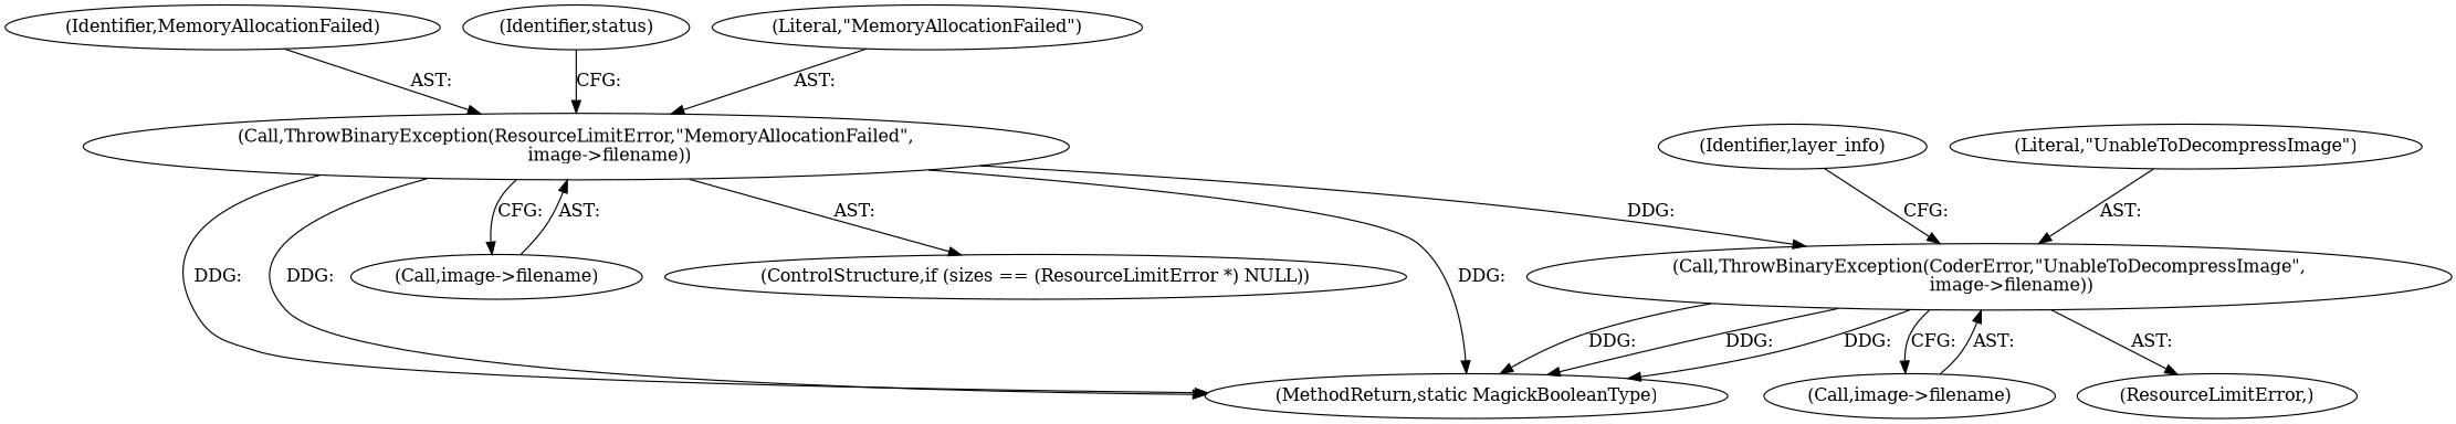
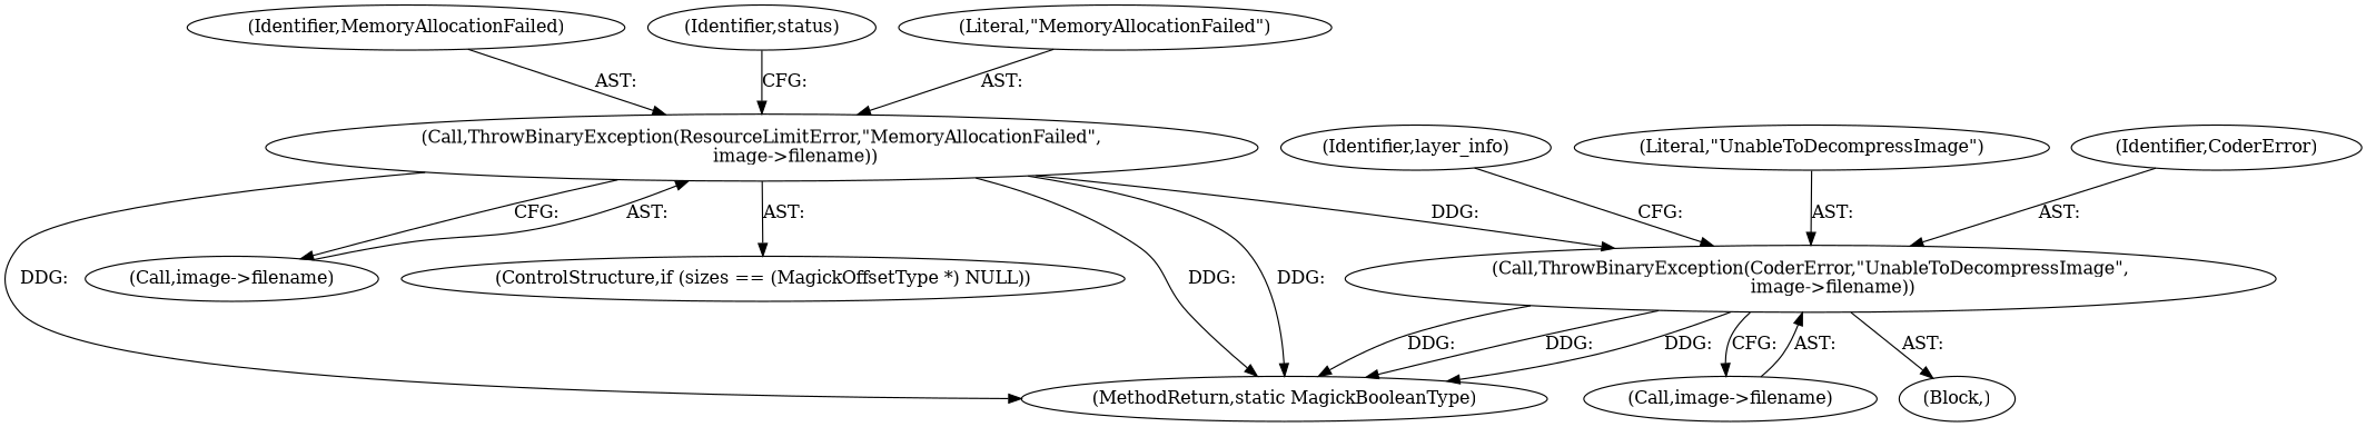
  digraph {
    n1 [label="(Call,ThrowBinaryException(CoderError,\"UnableToDecompressImage\",\n        image->filename))"]
-   n2 [label="(ResourceLimitError,)"]
+   n2 [label="(Block,)"]
    n3 [label="(MethodReturn,static MagickBooleanType)"]
    n4 [label="(Call,image->filename)"]
    n5 [label="(Call,ThrowBinaryException(ResourceLimitError,\"MemoryAllocationFailed\",\n            image->filename))"]
    n6 [label="(Call,image->filename)"]
-   n7 [label="(ControlStructure,if (sizes == (ResourceLimitError *) NULL))"]
+   n7 [label="(ControlStructure,if (sizes == (MagickOffsetType *) NULL))"]
    n8 [label="(Identifier,MemoryAllocationFailed)"]
    n9 [label="(Identifier,status)"]
    n10 [label="(Identifier,layer_info)"]
    n11 [label="(Literal,\"MemoryAllocationFailed\")"]
    n12 [label="(Literal,\"UnableToDecompressImage\")"]
+   n13 [label="(Identifier,CoderError)"]
    n1 -> n2 [label="AST: "]
    n1 -> n3 [label="DDG: "]
    n1 -> n3 [label="DDG: "]
    n1 -> n3 [label="DDG: "]
    n1 -> n4 [label="CFG: "]
    n4 -> n1 [label="AST: "]
    n5 -> n1 [label="DDG: "]
    n5 -> n3 [label="DDG: "]
    n5 -> n3 [label="DDG: "]
    n5 -> n3 [label="DDG: "]
    n5 -> n6 [label="CFG: "]
    n5 -> n7 [label="AST: "]
    n6 -> n5 [label="AST: "]
    n8 -> n5 [label="AST: "]
    n9 -> n5 [label="CFG: "]
    n10 -> n1 [label="CFG: "]
    n11 -> n5 [label="AST: "]
    n12 -> n1 [label="AST: "]
+   n13 -> n1 [label="AST: "]
  }
